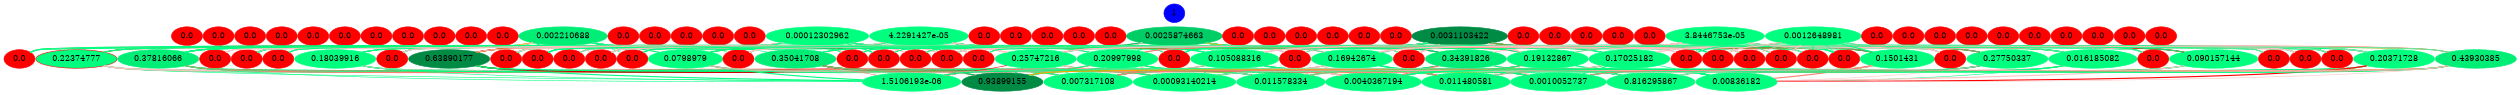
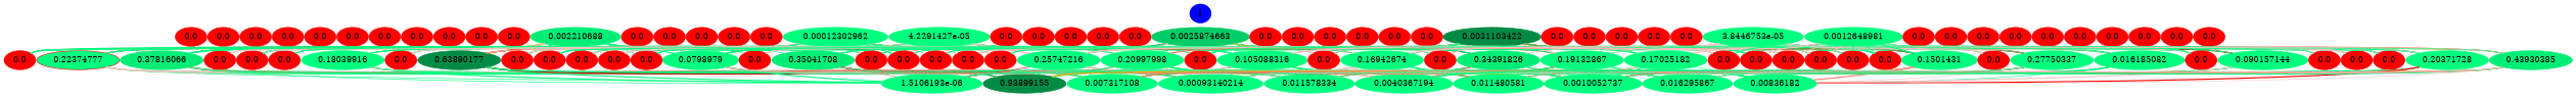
  graph {
    nodesep=0
    ordering=out
    ranksep=0
    node [color=red rankdir=LR style=filled]
    edge [bgcolor="purple:pink" color=springgreen nodesep=0 rankdir=LR style=bold]
    n1 [color=blue height=0.2 label=1 width=0.2]
    n2 [height=0.2 label=0.0 width=0.2]
    n3 [height=0.2 label=0.0 width=0.2]
    n4 [height=0.2 label=0.0 width=0.2]
    n5 [height=0.2 label=0.0 width=0.2]
    n6 [height=0.2 label=0.0 width=0.2]
    n7 [height=0.2 label=0.0 width=0.2]
    n8 [height=0.2 label=0.0 width=0.2]
    n9 [height=0.2 label=0.0 width=0.2]
    n10 [height=0.2 label=0.0 width=0.2]
    n11 [height=0.2 label=0.0 width=0.2]
    n12 [height=0.2 label=0.0 width=0.2]
    n13 [color=springgreen2 fillcolor=springgreen2 height=0.2 label=0.002210688 width=0.2]
    n14 [height=0.2 label=0.0 width=0.2]
    n15 [height=0.2 label=0.0 width=0.2]
    n16 [height=0.2 label=0.0 width=0.2]
    n17 [height=0.2 label=0.0 width=0.2]
    n18 [height=0.2 label=0.0 width=0.2]
    n19 [color=springgreen fillcolor=springgreen height=0.2 label=0.00012302962 width=0.2]
    n20 [color=springgreen fillcolor=springgreen height=0.2 label="4.2291427e-05" width=0.2]
    n21 [height=0.2 label=0.0 width=0.2]
    n22 [height=0.2 label=0.0 width=0.2]
    n23 [height=0.2 label=0.0 width=0.2]
    n24 [height=0.2 label=0.0 width=0.2]
    n25 [height=0.2 label=0.0 width=0.2]
    n26 [color=springgreen3 fillcolor=springgreen3 height=0.2 label=0.0025874663 width=0.2]
    n27 [height=0.2 label=0.0 width=0.2]
    n28 [height=0.2 label=0.0 width=0.2]
    n29 [height=0.2 label=0.0 width=0.2]
    n30 [height=0.2 label=0.0 width=0.2]
    n31 [height=0.2 label=0.0 width=0.2]
    n32 [height=0.2 label=0.0 width=0.2]
    n33 [color=springgreen4 fillcolor=springgreen4 height=0.2 label=0.0031103422 width=0.2]
    n34 [height=0.2 label=0.0 width=0.2]
    n35 [height=0.2 label=0.0 width=0.2]
    n36 [height=0.2 label=0.0 width=0.2]
    n37 [height=0.2 label=0.0 width=0.2]
    n38 [height=0.2 label=0.0 width=0.2]
    n39 [color=springgreen fillcolor=springgreen height=0.2 label="3.8446753e-05" width=0.2]
    n40 [color=springgreen1 fillcolor=springgreen1 height=0.2 label=0.0012648981 width=0.2]
    n41 [height=0.2 label=0.0 width=0.2]
    n42 [height=0.2 label=0.0 width=0.2]
    n43 [height=0.2 label=0.0 width=0.2]
    n44 [height=0.2 label=0.0 width=0.2]
    n45 [height=0.2 label=0.0 width=0.2]
    n46 [height=0.2 label=0.0 width=0.2]
    n47 [height=0.2 label=0.0 width=0.2]
    n48 [height=0.2 label=0.0 width=0.2]
    n49 [height=0.2 label=0.0 width=0.2]
    n50 [height=0.2 label=0.0 width=0.2]
    n51 [fillcolor=red height=0.2 label=0.0 width=0.2]
    n52 [fillcolor=springgreen1 height=0.2 label=0.22374777 width=0.2]
    n53 [color=springgreen2 fillcolor=springgreen2 height=0.2 label=0.37816066 width=0.2]
    n54 [fillcolor=red height=0.2 label=0.0 width=0.2]
    n55 [fillcolor=red height=0.2 label=0.0 width=0.2]
    n56 [fillcolor=red height=0.2 label=0.0 width=0.2]
    n57 [color=springgreen1 fillcolor=springgreen1 height=0.2 label=0.18039916 width=0.2]
    n58 [fillcolor=red height=0.2 label=0.0 width=0.2]
    n59 [color=springgreen4 fillcolor=springgreen4 height=0.2 label=0.63890177 width=0.2]
    n60 [fillcolor=red height=0.2 label=0.0 width=0.2]
    n61 [fillcolor=red height=0.2 label=0.0 width=0.2]
    n62 [fillcolor=red height=0.2 label=0.0 width=0.2]
    n63 [fillcolor=red height=0.2 label=0.0 width=0.2]
    n64 [fillcolor=red height=0.2 label=0.0 width=0.2]
    n65 [color=springgreen fillcolor=springgreen height=0.2 label=0.0798979 width=0.2]
    n66 [fillcolor=red height=0.2 label=0.0 width=0.2]
    n67 [color=springgreen2 fillcolor=springgreen2 height=0.2 label=0.35041708 width=0.2]
    n68 [fillcolor=red height=0.2 label=0.0 width=0.2]
    n69 [fillcolor=red height=0.2 label=0.0 width=0.2]
    n70 [fillcolor=red height=0.2 label=0.0 width=0.2]
    n71 [fillcolor=red height=0.2 label=0.0 width=0.2]
    n72 [fillcolor=red height=0.2 label=0.0 width=0.2]
    n73 [color=springgreen1 fillcolor=springgreen1 height=0.2 label=0.25747216 width=0.2]
    n74 [color=springgreen1 fillcolor=springgreen1 height=0.2 label=0.20997998 width=0.2]
    n75 [fillcolor=red height=0.2 label=0.0 width=0.2]
    n76 [color=springgreen fillcolor=springgreen height=0.2 label=0.105088316 width=0.2]
    n77 [fillcolor=red height=0.2 label=0.0 width=0.2]
    n78 [color=springgreen1 fillcolor=springgreen1 height=0.2 label=0.16942674 width=0.2]
    n79 [fillcolor=red height=0.2 label=0.0 width=0.2]
    n80 [color=springgreen2 fillcolor=springgreen2 height=0.2 label=0.34391826 width=0.2]
    n81 [color=springgreen1 fillcolor=springgreen1 height=0.2 label=0.19132867 width=0.2]
    n82 [color=springgreen1 fillcolor=springgreen1 height=0.2 label=0.17025182 width=0.2]
    n83 [fillcolor=red height=0.2 label=0.0 width=0.2]
    n84 [fillcolor=red height=0.2 label=0.0 width=0.2]
    n85 [fillcolor=red height=0.2 label=0.0 width=0.2]
    n86 [fillcolor=red height=0.2 label=0.0 width=0.2]
    n87 [fillcolor=red height=0.2 label=0.0 width=0.2]
    n88 [fillcolor=red height=0.2 label=0.0 width=0.2]
    n89 [color=springgreen fillcolor=springgreen height=0.2 label=0.1501431 width=0.2]
    n90 [fillcolor=red height=0.2 label=0.0 width=0.2]
    n91 [color=springgreen1 fillcolor=springgreen1 height=0.2 label=0.27750337 width=0.2]
    n92 [color=springgreen fillcolor=springgreen height=0.2 label=0.016185082 width=0.2]
    n93 [fillcolor=red height=0.2 label=0.0 width=0.2]
    n94 [color=springgreen fillcolor=springgreen height=0.2 label=0.090157144 width=0.2]
    n95 [fillcolor=red height=0.2 label=0.0 width=0.2]
    n96 [fillcolor=red height=0.2 label=0.0 width=0.2]
    n97 [fillcolor=red height=0.2 label=0.0 width=0.2]
    n98 [color=springgreen1 fillcolor=springgreen1 height=0.2 label=0.20371728 width=0.2]
    n99 [color=springgreen2 fillcolor=springgreen2 height=0.2 label=0.43930385 width=0.2]
    n100 [color=springgreen fillcolor=springgreen height=0.2 label="1.5106193e-06" width=0.2]
    n101 [color=springgreen4 fillcolor=springgreen4 height=0.2 label=0.93899155 width=0.2]
    n102 [color=springgreen fillcolor=springgreen height=0.2 label=0.007317108 width=0.2]
    n103 [color=springgreen fillcolor=springgreen height=0.2 label=0.00093140214 width=0.2]
    n104 [color=springgreen fillcolor=springgreen height=0.2 label=0.011578334 width=0.2]
    n105 [color=springgreen fillcolor=springgreen height=0.2 label=0.0040367194 width=0.2]
    n106 [color=springgreen fillcolor=springgreen height=0.2 label=0.011480581 width=0.2]
    n107 [color=springgreen fillcolor=springgreen height=0.2 label=0.0010052737 width=0.2]
-   n108 [color=springgreen fillcolor=springgreen height=0.2 label=0.816295867 width=0.2]
+   n108 [color=springgreen fillcolor=springgreen height=0.2 label=0.016295867 width=0.2]
    n109 [color=springgreen fillcolor=springgreen height=0.2 label=0.00836182 width=0.2]
    n1 -- n2 [color=yellow style=invis]
    n1 -- n3 [color=yellow style=invis]
    n1 -- n4 [color=yellow style=invis]
    n1 -- n5 [color=yellow style=invis]
    n1 -- n6 [color=yellow style=invis]
    n1 -- n7 [color=yellow style=invis]
    n1 -- n8 [color=yellow style=invis]
    n1 -- n9 [color=yellow style=invis]
    n1 -- n10 [color=yellow style=invis]
    n1 -- n11 [color=yellow style=invis]
    n1 -- n12 [color=yellow style=invis]
    n1 -- n13 [color=yellow style=invis]
    n1 -- n14 [color=yellow style=invis]
    n1 -- n15 [color=yellow style=invis]
    n1 -- n16 [color=yellow style=invis]
    n1 -- n17 [color=yellow style=invis]
    n1 -- n18 [color=yellow style=invis]
    n1 -- n19 [color=yellow style=invis]
    n1 -- n20 [color=yellow style=invis]
    n1 -- n21 [color=yellow style=invis]
    n1 -- n22 [color=yellow style=invis]
    n1 -- n23 [color=yellow style=invis]
    n1 -- n24 [color=yellow style=invis]
    n1 -- n25 [color=yellow style=invis]
    n1 -- n26 [color=yellow style=invis]
    n1 -- n27 [color=yellow style=invis]
    n1 -- n28 [color=yellow style=invis]
    n1 -- n29 [color=yellow style=invis]
    n1 -- n30 [color=yellow style=invis]
    n1 -- n31 [color=yellow style=invis]
    n1 -- n32 [color=yellow style=invis]
    n1 -- n33 [color=yellow style=invis]
    n1 -- n34 [color=yellow style=invis]
    n1 -- n35 [color=yellow style=invis]
    n1 -- n36 [color=yellow style=invis]
    n1 -- n37 [color=yellow style=invis]
    n1 -- n38 [color=yellow style=invis]
    n1 -- n39 [color=yellow style=invis]
    n1 -- n40 [color=yellow style=invis]
    n1 -- n41 [color=yellow style=invis]
    n1 -- n42 [color=yellow style=invis]
    n1 -- n43 [color=yellow style=invis]
    n1 -- n44 [color=yellow style=invis]
    n1 -- n45 [color=yellow style=invis]
    n1 -- n46 [color=yellow style=invis]
    n1 -- n47 [color=yellow style=invis]
    n1 -- n48 [color=yellow style=invis]
    n1 -- n49 [color=yellow style=invis]
    n1 -- n50 [color=yellow style=invis]
    n13 -- n51 [color=rosybrown1 style=solid]
    n13 -- n52 [style=solid]
    n13 -- n53 [color=springgreen1]
    n13 -- n54 [style=solid]
    n13 -- n55
    n13 -- n56
    n13 -- n57 [color=rosybrown1]
    n13 -- n58 [color=rosybrown1]
    n13 -- n59 [color=orange style=solid]
    n13 -- n60
    n13 -- n61 [color=rosybrown1 style=solid]
    n13 -- n62 [color=rosybrown1]
    n13 -- n63 [color=rosybrown1]
    n13 -- n64 [style=solid]
    n13 -- n65 [color=springgreen2]
    n13 -- n66 [style=solid]
    n13 -- n67 [style=solid]
    n13 -- n68
    n13 -- n69 [style=solid]
    n13 -- n70 [color=rosybrown1]
    n13 -- n71 [color=rosybrown1]
    n13 -- n72 [color=rosybrown1 style=solid]
    n13 -- n73 [color=rosybrown1 style=solid]
    n13 -- n74 [color=rosybrown1]
    n13 -- n75 [color=rosybrown1]
    n13 -- n76
    n13 -- n77
    n13 -- n78 [color=rosybrown1 style=solid]
    n13 -- n79
    n13 -- n80 [color=salmon]
    n13 -- n81 [color=rosybrown1 style=solid]
    n13 -- n82 [color=salmon style=solid]
    n13 -- n83 [color=rosybrown1]
    n13 -- n84 [style=solid]
    n13 -- n85 [color=rosybrown1 style=solid]
    n13 -- n86 [color=rosybrown1 style=solid]
    n13 -- n87 [style=solid]
    n13 -- n88
    n13 -- n89
    n13 -- n90 [color=rosybrown1]
    n13 -- n91 [color=rosybrown1]
    n13 -- n92
    n13 -- n93 [style=solid]
    n13 -- n94 [style=solid]
    n13 -- n95 [style=solid]
    n13 -- n96 [color=rosybrown1]
    n13 -- n97
    n13 -- n98
    n13 -- n99 [style=solid]
    n19 -- n51 [color=rosybrown1]
    n19 -- n52
    n19 -- n53 [color=rosybrown1]
    n19 -- n54 [color=rosybrown1 style=solid]
    n19 -- n55 [style=solid]
    n19 -- n56 [color=rosybrown1]
    n19 -- n57 [style=solid]
    n19 -- n58 [color=rosybrown1 style=solid]
    n19 -- n59 [style=solid]
    n19 -- n60 [style=solid]
    n19 -- n61 [color=rosybrown1 style=solid]
    n19 -- n62
    n19 -- n63 [color=rosybrown1]
    n19 -- n64 [color=rosybrown1 style=solid]
    n19 -- n65 [color=rosybrown1 style=solid]
    n19 -- n66
    n19 -- n67
    n19 -- n68 [color=rosybrown1]
    n19 -- n69
    n19 -- n70 [color=rosybrown1 style=solid]
    n19 -- n71 [color=rosybrown1]
    n19 -- n72 [color=rosybrown1]
    n19 -- n73 [color=rosybrown1 style=solid]
    n19 -- n74 [color=rosybrown1 style=solid]
    n19 -- n75 [style=solid]
    n19 -- n76
    n19 -- n77 [color=rosybrown1 style=solid]
    n19 -- n78 [color=rosybrown1]
    n19 -- n79 [style=solid]
    n19 -- n80 [color=rosybrown1 style=solid]
    n19 -- n81 [color=orangered]
    n19 -- n82
    n19 -- n83 [style=solid]
    n19 -- n84 [color=rosybrown1 style=solid]
    n19 -- n85
    n19 -- n86 [color=rosybrown1]
    n19 -- n87 [style=solid]
    n19 -- n88
    n19 -- n89
    n19 -- n90 [style=solid]
    n19 -- n91 [color=rosybrown1]
    n19 -- n92
    n19 -- n93 [color=rosybrown1 style=solid]
    n19 -- n94 [style=solid]
    n19 -- n95 [style=solid]
    n19 -- n96
    n19 -- n97
    n19 -- n98 [color=rosybrown1]
    n19 -- n99
    n20 -- n51
    n20 -- n52 [style=solid]
    n20 -- n53 [color=rosybrown1 style=solid]
    n20 -- n54 [color=rosybrown1 style=solid]
    n20 -- n55
    n20 -- n56 [color=rosybrown1]
    n20 -- n57 [color=rosybrown1 style=solid]
    n20 -- n58
    n20 -- n59
    n20 -- n60 [color=rosybrown1]
    n20 -- n61
    n20 -- n62 [color=rosybrown1]
    n20 -- n63 [color=rosybrown1]
    n20 -- n64 [color=rosybrown1]
    n20 -- n65
    n20 -- n66
    n20 -- n67 [color=rosybrown1]
    n20 -- n68 [color=rosybrown1 style=solid]
    n20 -- n69 [color=rosybrown1]
    n20 -- n70 [color=rosybrown1 style=solid]
    n20 -- n71 [style=solid]
    n20 -- n72 [color=rosybrown1]
    n20 -- n73 [color=rosybrown1]
    n20 -- n74
    n20 -- n75 [style=solid]
    n20 -- n76 [style=solid]
    n20 -- n77 [color=rosybrown1]
    n20 -- n78 [color=rosybrown1]
    n20 -- n79 [color=rosybrown1]
    n20 -- n80
    n20 -- n81 [color=rosybrown1]
    n20 -- n82 [color=rosybrown1 style=solid]
    n20 -- n83 [color=rosybrown1]
    n20 -- n84
    n20 -- n85 [style=solid]
    n20 -- n86 [color=rosybrown1]
    n20 -- n87
    n20 -- n88 [color=rosybrown1 style=solid]
    n20 -- n89
    n20 -- n90 [color=rosybrown1 style=solid]
    n20 -- n91 [style=solid]
    n20 -- n92
    n20 -- n93
    n20 -- n94
    n20 -- n95 [style=solid]
    n20 -- n96 [color=rosybrown1]
    n20 -- n97 [color=rosybrown1 style=solid]
    n20 -- n98 [color=rosybrown1 style=solid]
    n20 -- n99 [color=rosybrown1 style=solid]
    n26 -- n51 [style=solid]
    n26 -- n52 [color=red3 style=solid]
    n26 -- n53 [color=springgreen2]
    n26 -- n54 [color=rosybrown1 style=solid]
    n26 -- n55
    n26 -- n56 [color=rosybrown1 style=solid]
    n26 -- n57 [color=orangered style=solid]
    n26 -- n58 [color=rosybrown1 style=solid]
    n26 -- n59 [color=red]
    n26 -- n60
    n26 -- n61
    n26 -- n62 [color=rosybrown1]
    n26 -- n63 [color=rosybrown1 style=solid]
    n26 -- n64 [style=solid]
    n26 -- n65 [color=springgreen2]
    n26 -- n66 [color=rosybrown1]
    n26 -- n67 [color=springgreen3 style=solid]
    n26 -- n68 [color=rosybrown1]
    n26 -- n69 [color=rosybrown1]
    n26 -- n70 [color=rosybrown1 style=solid]
    n26 -- n71 [color=rosybrown1]
    n26 -- n72 [color=rosybrown1]
    n26 -- n73 [color=springgreen3]
    n26 -- n74
    n26 -- n75
    n26 -- n76 [color=springgreen2 style=solid]
    n26 -- n77 [color=rosybrown1]
    n26 -- n78 [color=springgreen2 style=solid]
    n26 -- n79 [style=solid]
    n26 -- n80 [color=springgreen3]
    n26 -- n81 [color=springgreen2]
    n26 -- n82 [color=springgreen2 style=solid]
    n26 -- n83 [color=rosybrown1 style=solid]
    n26 -- n84
    n26 -- n85 [style=solid]
    n26 -- n86 [color=rosybrown1 style=solid]
    n26 -- n87 [color=rosybrown1 style=solid]
    n26 -- n88 [style=solid]
    n26 -- n89
    n26 -- n90
    n26 -- n91 [color=orange]
    n26 -- n92 [color=orangered style=solid]
    n26 -- n93
    n26 -- n94 [color=salmon style=solid]
    n26 -- n95 [color=rosybrown1 style=solid]
    n26 -- n96
    n26 -- n97 [color=rosybrown1 style=solid]
    n26 -- n98 [color=springgreen1 style=solid]
    n26 -- n99 [color=orange style=solid]
    n33 -- n51
    n33 -- n52 [color=salmon]
    n33 -- n53
    n33 -- n54 [color=rosybrown1 style=solid]
    n33 -- n55
    n33 -- n56 [style=solid]
    n33 -- n57 [color=springgreen1]
    n33 -- n58 [color=rosybrown1]
    n33 -- n59 [color=orangered]
    n33 -- n60 [style=solid]
    n33 -- n61 [style=solid]
    n33 -- n62 [color=rosybrown1 style=solid]
    n33 -- n63 [color=rosybrown1]
    n33 -- n64 [color=rosybrown1 style=solid]
    n33 -- n65 [color=orangered style=solid]
    n33 -- n66 [color=rosybrown1]
    n33 -- n67 [color=springgreen2 style=solid]
    n33 -- n68
    n33 -- n69 [style=solid]
    n33 -- n70 [style=solid]
    n33 -- n71
    n33 -- n72 [style=solid]
    n33 -- n73 [color=springgreen2]
    n33 -- n74 [color=springgreen2 style=solid]
    n33 -- n75
    n33 -- n76 [style=solid]
    n33 -- n77 [color=rosybrown1 style=solid]
    n33 -- n78 [color=springgreen2]
    n33 -- n79 [color=rosybrown1]
    n33 -- n80 [color=springgreen1 style=solid]
    n33 -- n81 [color=rosybrown1]
    n33 -- n82
    n33 -- n83 [color=rosybrown1]
    n33 -- n84
    n33 -- n85 [color=rosybrown1]
    n33 -- n86 [color=rosybrown1]
    n33 -- n87
    n33 -- n88
    n33 -- n89 [color=red]
    n33 -- n90 [color=rosybrown1]
    n33 -- n91 [color=springgreen4]
    n33 -- n92
    n33 -- n93 [color=rosybrown1]
    n33 -- n94 [color=red]
    n33 -- n95 [style=solid]
    n33 -- n96 [color=rosybrown1 style=solid]
    n33 -- n97
    n33 -- n98 [color=springgreen1]
    n33 -- n99 [color=orangered style=solid]
    n39 -- n51 [color=rosybrown1 style=solid]
    n39 -- n52 [style=solid]
    n39 -- n53
    n39 -- n54 [color=rosybrown1 style=solid]
    n39 -- n55
    n39 -- n56 [style=solid]
    n39 -- n57
    n39 -- n58
    n39 -- n59 [color=rosybrown1 style=solid]
    n39 -- n60 [style=solid]
    n39 -- n61 [style=solid]
    n39 -- n62 [color=rosybrown1 style=solid]
    n39 -- n63
    n39 -- n64
    n39 -- n65 [style=solid]
    n39 -- n66 [color=rosybrown1 style=solid]
    n39 -- n67 [style=solid]
    n39 -- n68 [style=solid]
    n39 -- n69 [style=solid]
    n39 -- n70 [color=rosybrown1]
    n39 -- n71 [style=solid]
    n39 -- n72 [color=rosybrown1 style=solid]
    n39 -- n73 [color=rosybrown1]
    n39 -- n74 [color=rosybrown1 style=solid]
    n39 -- n75 [style=solid]
    n39 -- n76 [color=rosybrown1]
    n39 -- n77 [color=rosybrown1]
    n39 -- n78 [color=rosybrown1]
    n39 -- n79 [color=rosybrown1 style=solid]
    n39 -- n80 [color=rosybrown1 style=solid]
    n39 -- n81 [color=rosybrown1]
    n39 -- n82 [color=rosybrown1 style=solid]
    n39 -- n83 [style=solid]
    n39 -- n84 [color=rosybrown1 style=solid]
    n39 -- n85 [color=rosybrown1 style=solid]
    n39 -- n86 [style=solid]
    n39 -- n87 [color=rosybrown1 style=solid]
    n39 -- n88
    n39 -- n89 [style=solid]
    n39 -- n90 [color=rosybrown1 style=solid]
    n39 -- n91 [style=solid]
    n39 -- n92 [color=rosybrown1 style=solid]
    n39 -- n93 [color=rosybrown1]
    n39 -- n94 [style=solid]
    n39 -- n95 [color=rosybrown1 style=solid]
    n39 -- n96 [color=rosybrown1]
    n39 -- n97
    n39 -- n98
    n39 -- n99 [color=rosybrown1]
    n40 -- n51
    n40 -- n52
    n40 -- n53
    n40 -- n54 [color=rosybrown1]
    n40 -- n55 [color=rosybrown1 style=solid]
    n40 -- n56
    n40 -- n57 [style=solid]
    n40 -- n58 [color=rosybrown1]
    n40 -- n59 [color=rosybrown1 style=solid]
    n40 -- n60 [color=rosybrown1]
    n40 -- n61
    n40 -- n62 [style=solid]
    n40 -- n63 [color=rosybrown1]
    n40 -- n64
    n40 -- n65
    n40 -- n66 [color=rosybrown1 style=solid]
    n40 -- n67
    n40 -- n68 [style=solid]
    n40 -- n69 [style=solid]
    n40 -- n70
    n40 -- n71 [color=rosybrown1]
    n40 -- n72
    n40 -- n73 [color=rosybrown1]
    n40 -- n74 [color=salmon]
    n40 -- n75
    n40 -- n76 [color=rosybrown1]
    n40 -- n77 [style=solid]
    n40 -- n78 [color=rosybrown1]
    n40 -- n79 [color=rosybrown1 style=solid]
    n40 -- n80 [color=rosybrown1 style=solid]
    n40 -- n81 [style=solid]
    n40 -- n82 [color=rosybrown1]
    n40 -- n83
    n40 -- n84 [color=rosybrown1]
    n40 -- n85 [color=rosybrown1 style=solid]
    n40 -- n86 [color=rosybrown1]
    n40 -- n87
    n40 -- n88 [style=solid]
    n40 -- n89
    n40 -- n90 [color=rosybrown1 style=solid]
    n40 -- n91 [color=salmon style=solid]
    n40 -- n92 [style=solid]
    n40 -- n93
    n40 -- n94 [style=solid]
    n40 -- n95 [style=solid]
    n40 -- n96 [color=rosybrown1 style=solid]
    n40 -- n97 [color=rosybrown1 style=solid]
    n40 -- n98 [color=rosybrown1 style=solid]
    n40 -- n99 [style=solid]
    n52 -- n100 [color=springgreen1 style=solid]
    n52 -- n101 [color=salmon]
    n52 -- n102 [color=springgreen1 style=solid]
    n52 -- n103
    n52 -- n104 [color=rosybrown1 style=solid]
    n52 -- n105 [color=rosybrown1]
    n52 -- n106
    n52 -- n107 [style=solid]
    n52 -- n108 [color=rosybrown1]
    n52 -- n109 [color=rosybrown1]
    n53 -- n100 [style=solid]
    n53 -- n101 [color=salmon style=solid]
    n53 -- n102 [color=springgreen1]
    n53 -- n103 [color=rosybrown1 style=solid]
    n53 -- n104
-   n53 -- n105 [color=salmon]
+   n53 -- n105
    n53 -- n106
    n53 -- n107 [color=orangered style=solid]
    n53 -- n108 [color=springgreen1]
    n53 -- n109 [color=salmon style=solid]
-   n57 -- n100 [color=springgreen1 style=solid]
+   n57 -- n100 [color=springgreen1]
    n57 -- n101 [color=rosybrown1 style=solid]
    n57 -- n102 [color=rosybrown1]
    n57 -- n103 [color=orangered style=solid]
    n57 -- n104
    n57 -- n105 [style=solid]
    n57 -- n106 [color=springgreen1]
    n57 -- n107 [style=solid]
    n57 -- n108 [style=solid]
    n57 -- n109 [color=rosybrown1 style=solid]
    n59 -- n100
    n59 -- n101 [color=red style=solid]
    n59 -- n102 [color=salmon]
    n59 -- n103 [color=springgreen1]
    n59 -- n104 [color=springgreen3]
    n59 -- n105
    n59 -- n106
    n59 -- n107 [color=springgreen1]
    n59 -- n108 [color=red3]
    n59 -- n109 [color=springgreen1]
    n65 -- n100
    n65 -- n101 [color=rosybrown1 style=solid]
    n65 -- n102 [color=rosybrown1 style=solid]
    n65 -- n103 [style=solid]
    n65 -- n104
    n65 -- n105 [style=solid]
    n65 -- n106 [color=rosybrown1]
    n65 -- n107 [color=salmon]
    n65 -- n108 [style=solid]
    n65 -- n109 [color=rosybrown1 style=solid]
    n67 -- n100 [color=salmon style=solid]
    n67 -- n101 [color=springgreen3]
    n67 -- n102 [color=springgreen1]
    n67 -- n103 [color=salmon]
    n67 -- n104 [color=red style=solid]
    n67 -- n105 [color=salmon style=solid]
    n67 -- n106 [color=springgreen4]
    n67 -- n107 [color=orangered]
    n67 -- n108 [color=springgreen1]
    n67 -- n109 [color=salmon style=solid]
    n73 -- n100 [color=red style=solid]
    n73 -- n101 [color=springgreen2]
    n73 -- n102 [style=solid]
    n73 -- n103
    n73 -- n104 [color=rosybrown1]
    n73 -- n105 [color=rosybrown1]
    n73 -- n106 [color=springgreen1 style=solid]
    n73 -- n107 [color=salmon style=solid]
    n73 -- n108 [color=rosybrown1 style=solid]
    n73 -- n109 [color=rosybrown1 style=solid]
    n74 -- n100 [color=salmon]
    n74 -- n101
    n74 -- n102 [color=rosybrown1]
    n74 -- n103 [color=rosybrown1]
    n74 -- n104 [color=springgreen1 style=solid]
    n74 -- n105 [color=salmon style=solid]
    n74 -- n106 [color=orange]
    n74 -- n107 [style=solid]
    n74 -- n108
    n74 -- n109
    n76 -- n100 [color=salmon]
    n76 -- n101 [style=solid]
    n76 -- n102 [color=rosybrown1 style=solid]
    n76 -- n103 [style=solid]
    n76 -- n104 [color=rosybrown1 style=solid]
    n76 -- n105 [color=rosybrown1]
    n76 -- n106 [color=salmon]
    n76 -- n107
    n76 -- n108
    n76 -- n109
    n78 -- n100 [color=salmon]
    n78 -- n101 [color=springgreen1 style=solid]
    n78 -- n102 [color=rosybrown1 style=solid]
    n78 -- n103 [color=rosybrown1 style=solid]
    n78 -- n104 [color=rosybrown1]
    n78 -- n105 [color=orange]
    n78 -- n106 [style=solid]
    n78 -- n107
    n78 -- n108
    n78 -- n109 [color=springgreen1 style=solid]
    n80 -- n100 [color=red style=solid]
    n80 -- n101 [color=springgreen1 style=solid]
    n80 -- n103 [style=solid]
    n80 -- n104 [color=springgreen2]
    n80 -- n105 [color=salmon]
    n80 -- n106 [color=rosybrown1 style=solid]
    n80 -- n107 [color=rosybrown1]
    n80 -- n108 [color=rosybrown1 style=solid]
    n80 -- n109
    n81 -- n100 [color=salmon]
    n81 -- n101 [color=rosybrown1]
    n81 -- n102 [color=orangered]
    n81 -- n103 [color=salmon style=solid]
    n81 -- n104
    n81 -- n105 [style=solid]
    n81 -- n106 [color=rosybrown1 style=solid]
    n81 -- n107 [style=solid]
    n81 -- n108 [color=springgreen1 style=solid]
    n81 -- n109 [color=springgreen1]
    n82 -- n100 [color=orangered style=solid]
    n82 -- n101 [style=solid]
    n82 -- n102 [color=orange]
    n82 -- n103 [color=rosybrown1]
    n82 -- n104
    n82 -- n105 [color=springgreen1]
    n82 -- n106 [color=rosybrown1]
    n82 -- n107
    n82 -- n108 [color=rosybrown1 style=solid]
    n82 -- n109 [style=solid]
    n89 -- n100
    n89 -- n101
    n89 -- n102 [color=rosybrown1 style=solid]
    n89 -- n103 [color=springgreen1]
    n89 -- n104 [color=orange]
    n89 -- n105 [color=springgreen1 style=solid]
    n89 -- n106 [color=salmon]
    n89 -- n107 [color=rosybrown1 style=solid]
    n89 -- n108 [color=rosybrown1]
    n89 -- n109 [color=salmon]
    n91 -- n100 [color=rosybrown1]
    n91 -- n101 [color=springgreen2]
    n91 -- n102 [color=springgreen2]
    n91 -- n103 [color=orangered style=solid]
    n91 -- n104 [style=solid]
    n91 -- n105 [color=salmon]
    n91 -- n106 [color=red style=solid]
    n91 -- n107 [color=springgreen2]
    n91 -- n108 [style=solid]
    n91 -- n109 [color=rosybrown1 style=solid]
    n92 -- n100 [style=solid]
    n92 -- n101 [color=rosybrown1]
    n92 -- n102 [style=solid]
    n92 -- n103 [style=solid]
    n92 -- n104 [color=rosybrown1]
    n92 -- n105 [color=rosybrown1]
    n92 -- n106 [style=solid]
    n92 -- n107
    n92 -- n108
    n92 -- n109 [style=solid]
    n94 -- n100 [style=solid]
    n94 -- n101 [style=solid]
    n94 -- n102 [color=rosybrown1 style=solid]
    n94 -- n103 [style=solid]
    n94 -- n104 [color=salmon style=solid]
    n94 -- n105
    n94 -- n106 [color=salmon style=solid]
    n94 -- n107 [color=springgreen1]
    n94 -- n108 [style=solid]
    n94 -- n109 [color=rosybrown1]
    n98 -- n100 [color=rosybrown1]
    n98 -- n101 [color=springgreen1]
    n98 -- n102 [color=springgreen2]
    n98 -- n103
    n98 -- n104 [color=salmon style=solid]
    n98 -- n105
    n98 -- n106 [color=rosybrown1]
    n98 -- n107 [color=salmon style=solid]
    n98 -- n108 [style=solid]
    n98 -- n109 [color=red]
    n99 -- n100 [color=springgreen2]
    n99 -- n101 [color=orange]
    n99 -- n102 [color=salmon]
    n99 -- n103 [color=rosybrown1 style=solid]
    n99 -- n104 [style=solid]
    n99 -- n105
    n99 -- n106 [color=springgreen2 style=solid]
    n99 -- n107 [color=salmon style=solid]
    n99 -- n108 [color=rosybrown1 style=solid]
    n99 -- n109 [color=rosybrown1 style=solid]
  }
